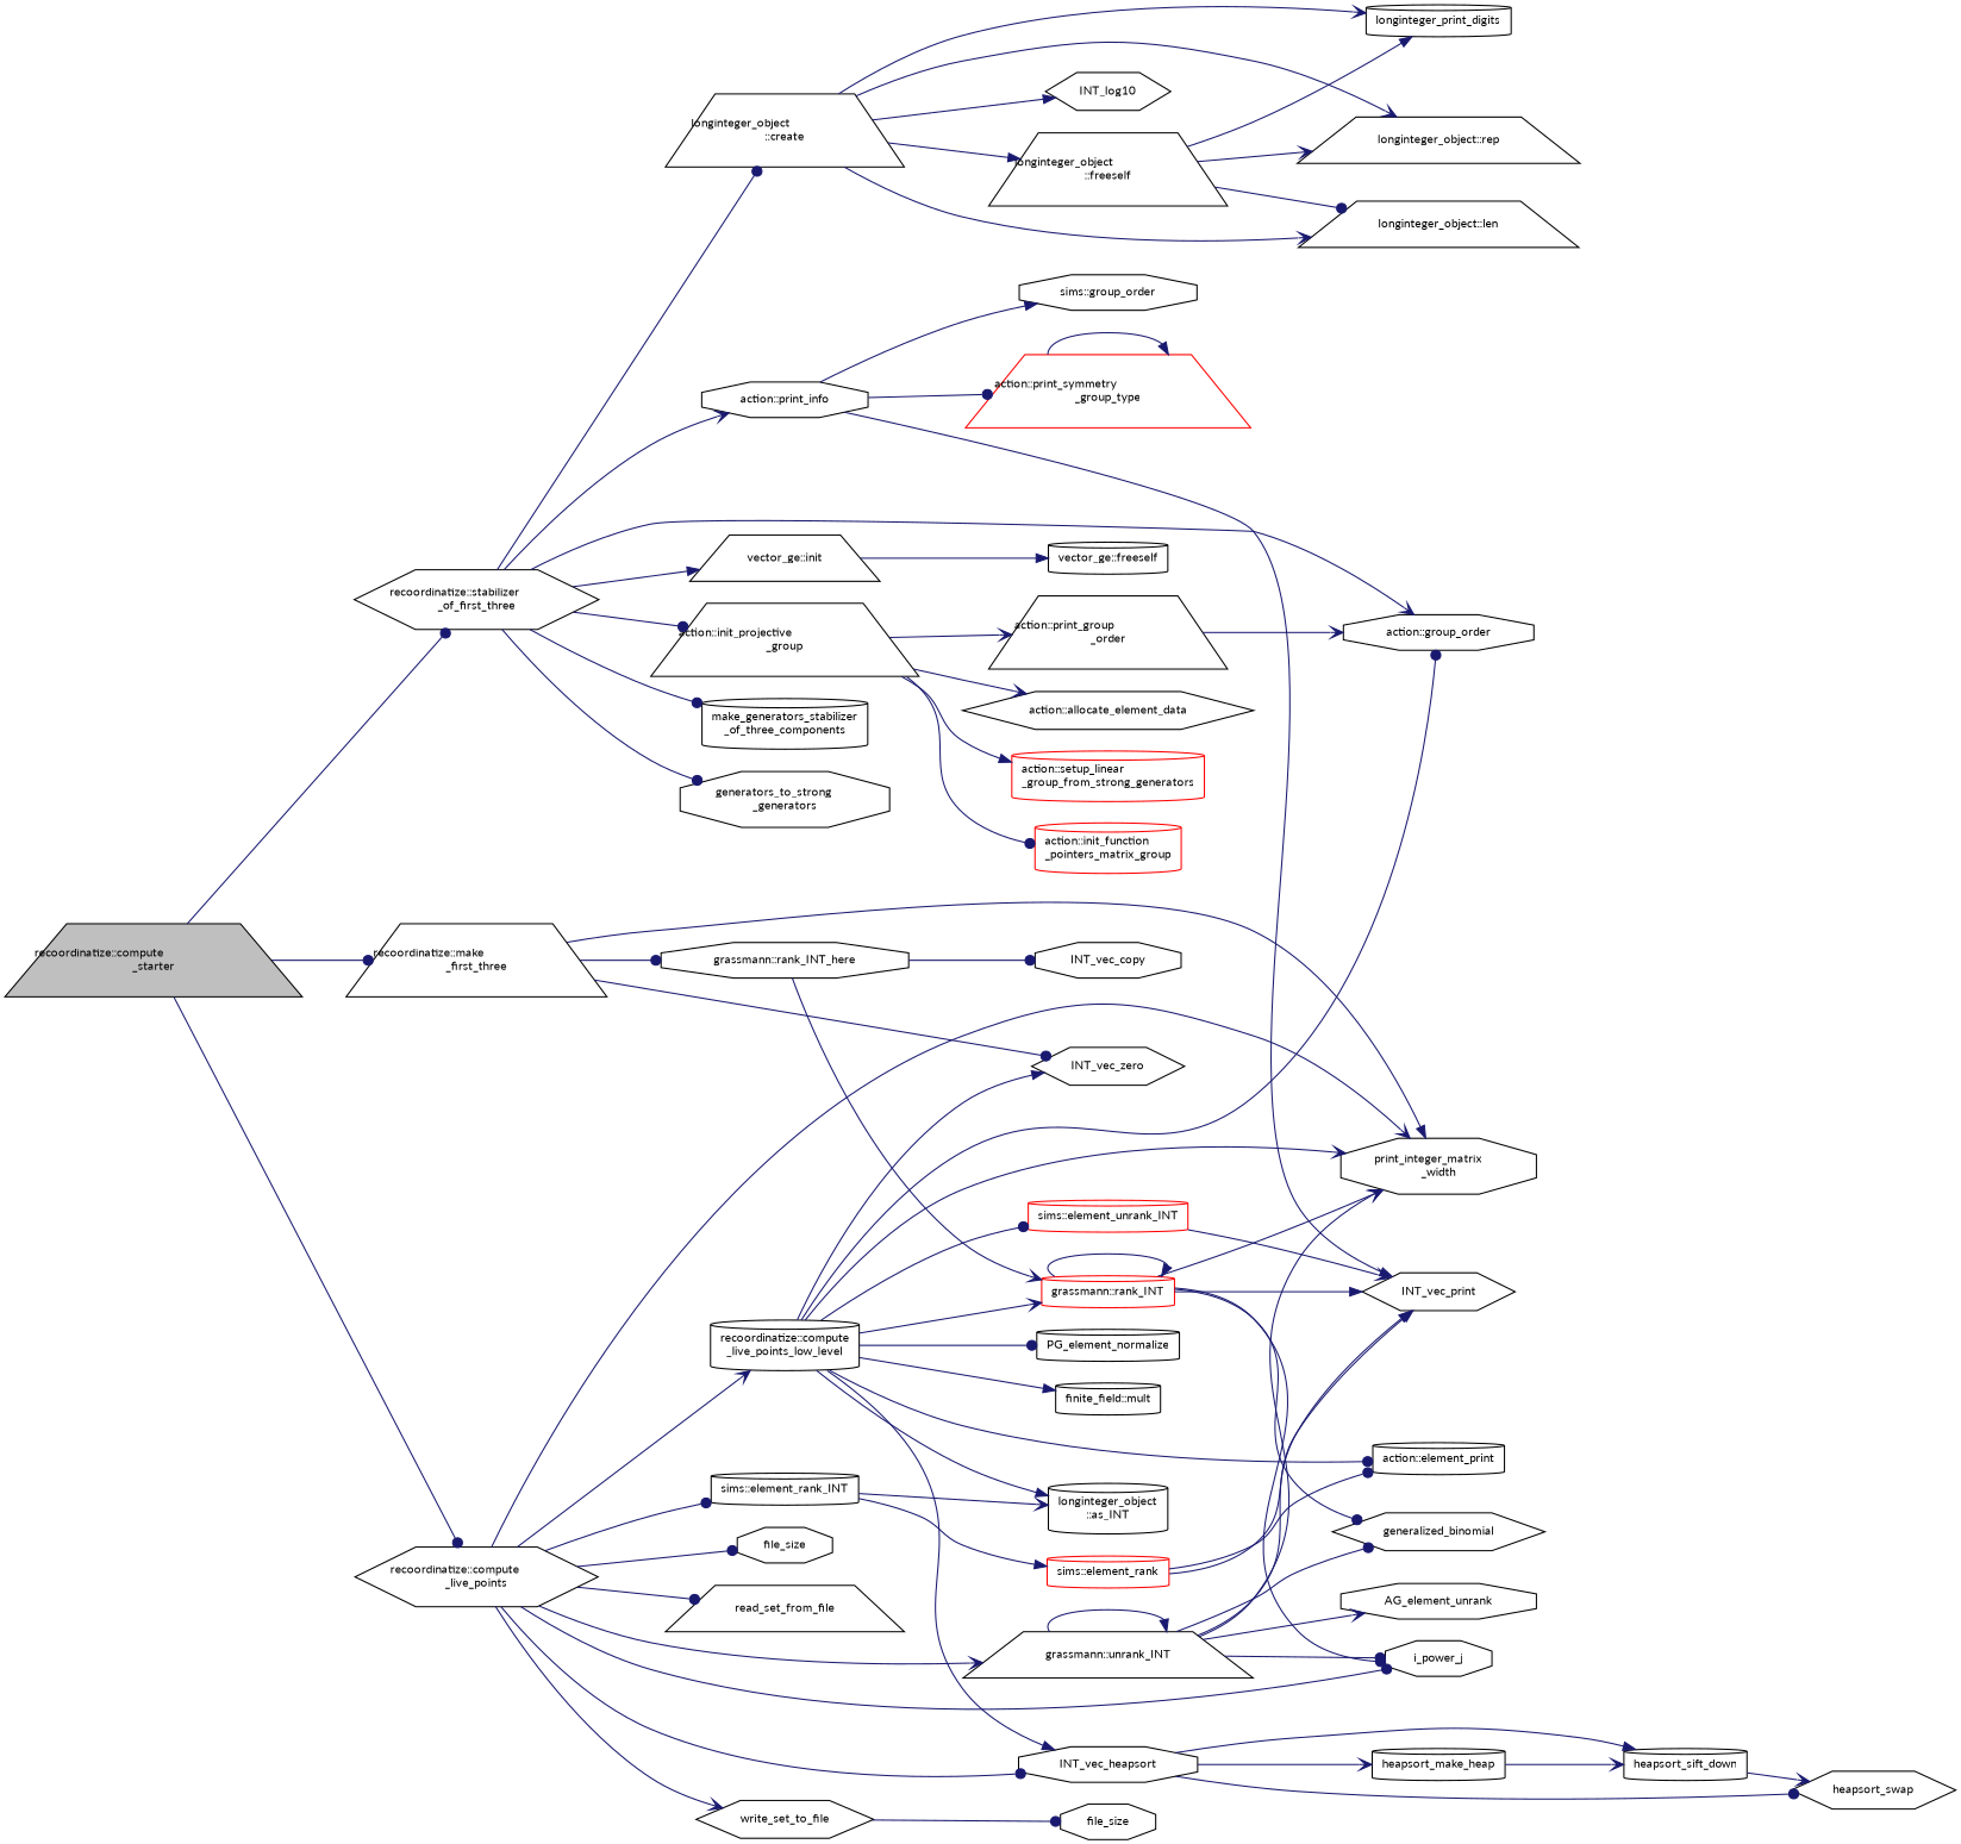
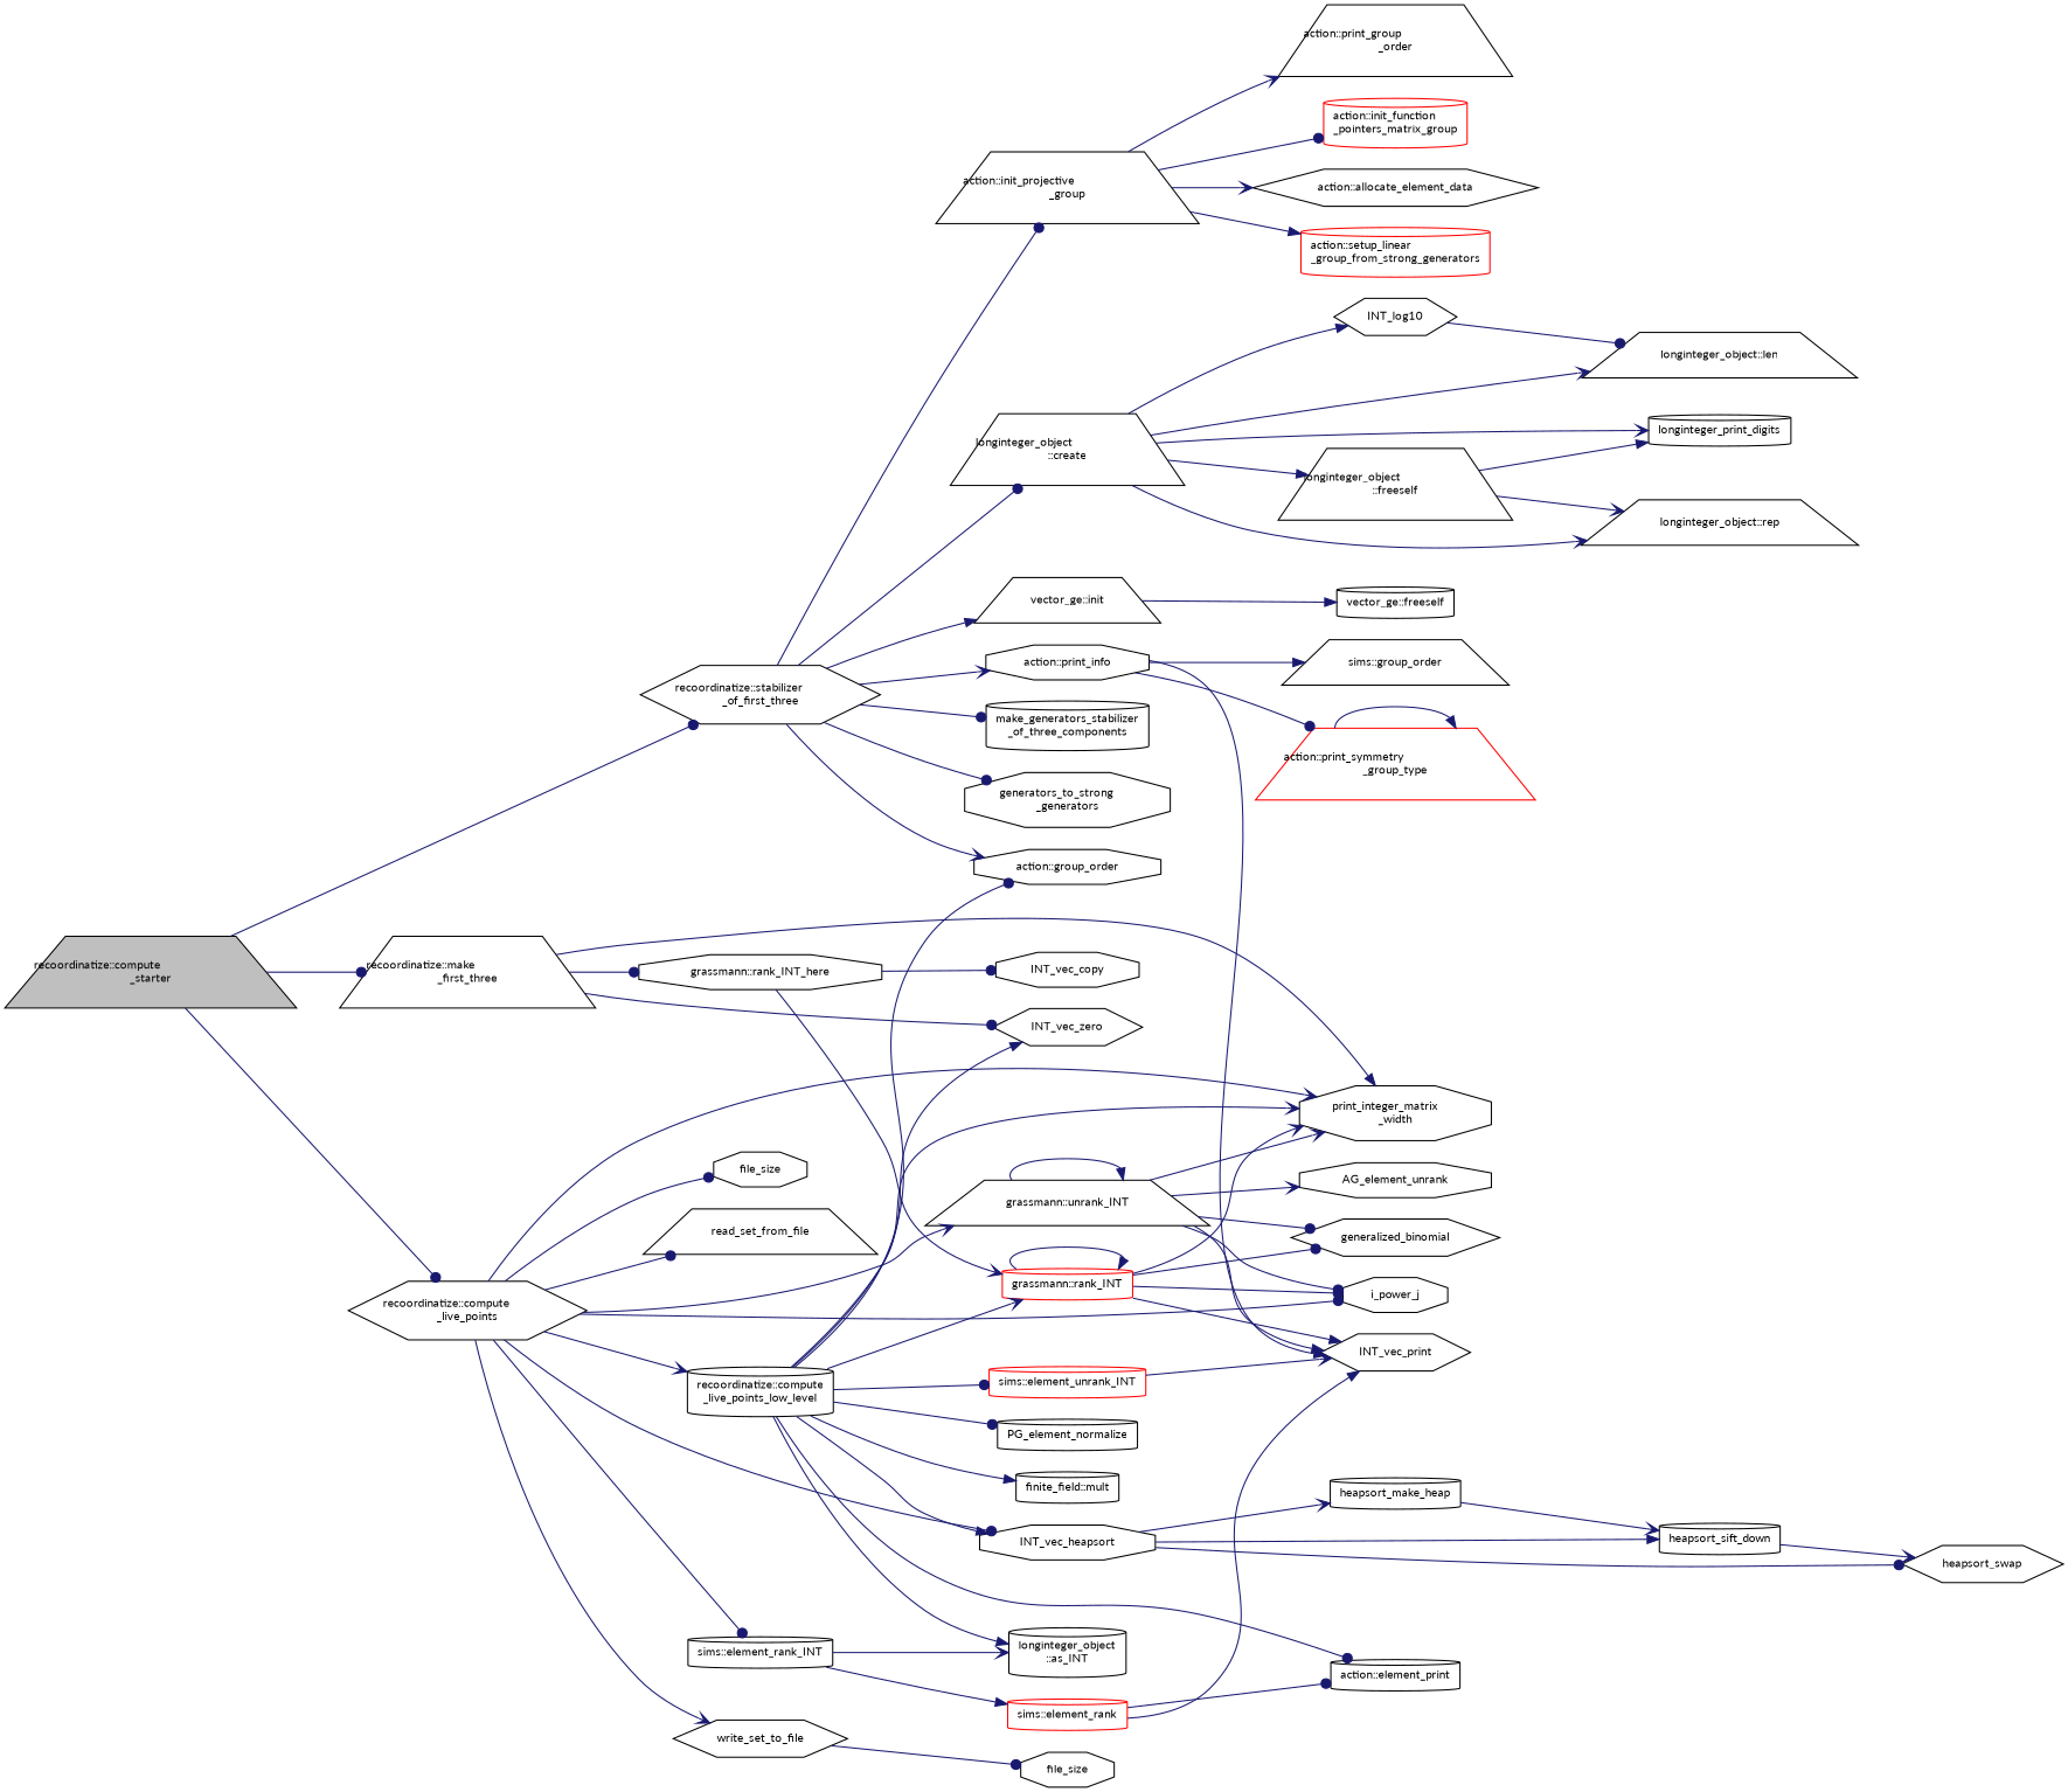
  digraph {
    fontname=Lato
    rankdir=LR
    node [color=black fillcolor=white fontname=Lato fontsize=10 shape=cylinder style=filled]
    edge [arrowhead=dot color=midnightblue fontname=Lato fontsize=10 labelfontname=Helvetica labelfontsize=10 style=solid]
    n1 [fillcolor=grey75 fontcolor=black height=0.2 label="recoordinatize::compute\l_starter" shape=trapezium width=0.4]
    n2 [height=0.2 label="recoordinatize::make\l_first_three" shape=trapezium width=0.4]
    n3 [height=0.2 label="recoordinatize::stabilizer\l_of_first_three" shape=hexagon width=0.4]
    n4 [height=0.2 label="recoordinatize::compute\l_live_points" shape=hexagon width=0.4]
    n5 [height=0.2 label=INT_vec_zero shape=hexagon width=0.4]
    n6 [height=0.2 label="print_integer_matrix\l_width" shape=octagon width=0.4]
    n7 [height=0.2 label="grassmann::rank_INT_here" shape=octagon width=0.4]
    n8 [height=0.2 label="action::init_projective\l_group" shape=trapezium width=0.4]
    n9 [height=0.2 label="action::group_order" shape=octagon width=0.4]
    n10 [height=0.2 label="action::print_info" shape=octagon width=0.4]
    n11 [height=0.2 label="longinteger_object\l::create" shape=trapezium width=0.4]
    n12 [height=0.2 label="vector_ge::init" shape=trapezium width=0.4]
    n13 [height=0.2 label="make_generators_stabilizer\l_of_three_components" width=0.4]
    n14 [height=0.2 label="generators_to_strong\l_generators" shape=octagon width=0.4]
    n15 [height=0.2 label=i_power_j shape=octagon width=0.4]
    n16 [height=0.2 label=file_size shape=octagon width=0.4]
    n17 [height=0.2 label=read_set_from_file shape=trapezium width=0.4]
    n18 [height=0.2 label="recoordinatize::compute\l_live_points_low_level" width=0.4]
    n19 [height=0.2 label=INT_vec_heapsort shape=octagon width=0.4]
    n20 [height=0.2 label=write_set_to_file shape=hexagon width=0.4]
    n21 [height=0.2 label="grassmann::unrank_INT" shape=trapezium width=0.4]
    n22 [height=0.2 label="sims::element_rank_INT" width=0.4]
    n23 [height=0.2 label=INT_vec_copy shape=octagon width=0.4]
    n24 [color=red height=0.2 label="grassmann::rank_INT" width=0.4]
    n25 [height=0.2 label=INT_vec_print shape=hexagon width=0.4]
    n26 [height=0.2 label=generalized_binomial shape=hexagon width=0.4]
    n27 [color=red height=0.2 label="action::init_function\l_pointers_matrix_group" width=0.4]
    n28 [height=0.2 label="action::allocate_element_data" shape=hexagon width=0.4]
    n29 [color=red height=0.2 label="action::setup_linear\l_group_from_strong_generators" width=0.4]
    n30 [height=0.2 label="action::print_group\l_order" shape=trapezium width=0.4]
    n31 [color=red height=0.2 label="action::print_symmetry\l_group_type" shape=trapezium width=0.4]
-   n32 [height=0.2 label="sims::group_order" shape=octagon width=0.4]
+   n32 [height=0.2 label="sims::group_order" shape=trapezium width=0.4]
    n33 [height=0.2 label="longinteger_object\l::freeself" shape=trapezium width=0.4]
    n34 [height=0.2 label=longinteger_print_digits width=0.4]
    n35 [height=0.2 label="longinteger_object::rep" shape=trapezium width=0.4]
    n36 [height=0.2 label="longinteger_object::len" shape=trapezium width=0.4]
    n37 [height=0.2 label=INT_log10 shape=hexagon width=0.4]
    n38 [height=0.2 label="vector_ge::freeself" width=0.4]
    n39 [height=0.2 label="longinteger_object\l::as_INT" width=0.4]
    n40 [color=red height=0.2 label="sims::element_unrank_INT" width=0.4]
    n41 [height=0.2 label=PG_element_normalize width=0.4]
    n42 [height=0.2 label="action::element_print" width=0.4]
    n43 [height=0.2 label="finite_field::mult" width=0.4]
    n44 [height=0.2 label=heapsort_make_heap width=0.4]
    n45 [height=0.2 label=heapsort_sift_down width=0.4]
    n46 [height=0.2 label=heapsort_swap shape=hexagon width=0.4]
    n47 [height=0.2 label=file_size shape=octagon width=0.4]
    n48 [height=0.2 label=AG_element_unrank shape=octagon width=0.4]
    n49 [color=red height=0.2 label="sims::element_rank" width=0.4]
    n1 -> n2
    n1 -> n3
    n1 -> n4
    n2 -> n5
    n2 -> n6 [arrowhead=normal]
    n2 -> n7
    n3 -> n8
    n3 -> n9 [arrowhead=vee]
    n3 -> n10 [arrowhead=vee]
    n3 -> n11
    n3 -> n12 [arrowhead=normal]
    n3 -> n13
    n3 -> n14
    n4 -> n6 [arrowhead=vee]
    n4 -> n15
    n4 -> n16
    n4 -> n17
    n4 -> n18 [arrowhead=vee]
    n4 -> n19
    n4 -> n20 [arrowhead=vee]
    n4 -> n21 [arrowhead=vee]
    n4 -> n22
    n7 -> n23
    n7 -> n24 [arrowhead=vee]
    n8 -> n27
    n8 -> n28 [arrowhead=vee]
    n8 -> n29 [arrowhead=normal]
    n8 -> n30 [arrowhead=vee]
    n10 -> n25 [arrowhead=normal]
    n10 -> n31
    n10 -> n32 [arrowhead=normal]
    n11 -> n33 [arrowhead=normal]
    n11 -> n34 [arrowhead=vee]
    n11 -> n35 [arrowhead=vee]
    n11 -> n36 [arrowhead=vee]
    n11 -> n37 [arrowhead=normal]
    n12 -> n38 [arrowhead=normal]
    n18 -> n5 [arrowhead=normal]
    n18 -> n6 [arrowhead=vee]
    n18 -> n9
    n18 -> n19 [arrowhead=normal]
    n18 -> n24 [arrowhead=vee]
    n18 -> n39 [arrowhead=normal]
    n18 -> n40
    n18 -> n41
    n18 -> n42
    n18 -> n43 [arrowhead=normal]
    n19 -> n44 [arrowhead=vee]
    n19 -> n45 [arrowhead=normal]
    n19 -> n46
    n20 -> n47
    n21 -> n6 [arrowhead=vee]
    n21 -> n15
    n21 -> n21 [arrowhead=normal]
    n21 -> n25 [arrowhead=normal]
    n21 -> n26
    n21 -> n48 [arrowhead=vee]
    n22 -> n39 [arrowhead=vee]
    n22 -> n49 [arrowhead=normal]
    n24 -> n6 [arrowhead=vee]
    n24 -> n15
    n24 -> n24 [arrowhead=normal]
    n24 -> n25 [arrowhead=normal]
    n24 -> n26
-   n30 -> n9 [arrowhead=vee]
    n31 -> n31 [arrowhead=normal]
    n33 -> n34 [arrowhead=normal]
    n33 -> n35 [arrowhead=vee]
-   n33 -> n36
+   n37 -> n36
    n40 -> n25 [arrowhead=vee]
    n44 -> n45 [arrowhead=vee]
    n45 -> n46 [arrowhead=vee]
    n49 -> n25 [arrowhead=normal]
    n49 -> n42
  }
